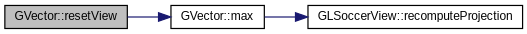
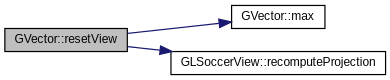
  digraph {
    fontname="Liberation Sans"
    rankdir=LR
    node [color=black fillcolor=white fontname="Liberation Sans" fontsize=10 shape=record style=filled]
    edge [color=midnightblue fontname="Liberation Sans" fontsize=10 labelfontname=Helvetica labelfontsize=10 style=solid]
    n1 [fillcolor=grey75 fontcolor=black height=0.2 label="GVector::resetView" width=0.4]
    n2 [height=0.2 label="GVector::max" width=0.4]
    n3 [height=0.2 label="GLSoccerView::recomputeProjection" width=0.4]
    n1 -> n2
-   n2 -> n3
+   n1 -> n3
  }
